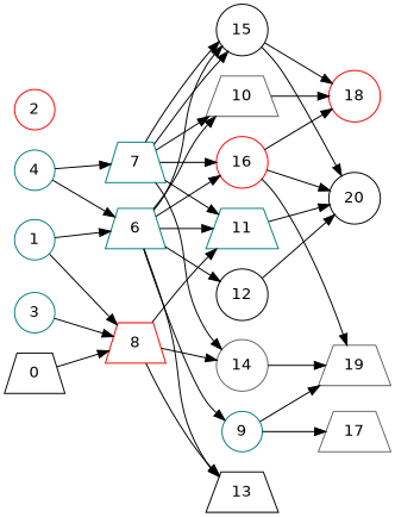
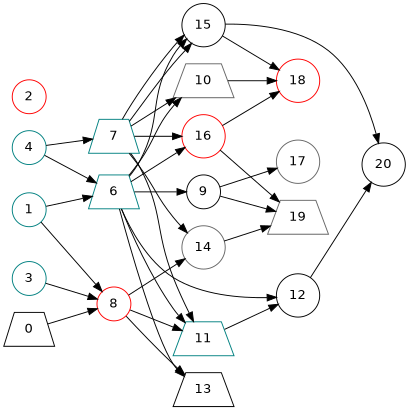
  digraph {
    fontname="DejaVu Sans"
    rankdir=LR
    node [alpha=0.05 color=teal fontname="DejaVu Sans" shape=circle]
    edge [fontname="DejaVu Sans"]
    1 [expect_size=43274240]
    6 [alpha=0.19 expect_size=47108096 shape=trapezium]
-   8 [alpha=0.07 color=red expect_size=49264640 shape=trapezium]
-   9 [expect_size=33039360]
+   8 [alpha=0.07 color=red expect_size=49264640]
+   9 [color=black expect_size=33039360]
    10 [alpha=0.04 color=gray40 expect_size=8948736 shape=trapezium]
    11 [alpha=0.11 expect_size=19351552 shape=trapezium]
    12 [alpha=0.10 color=black expect_size=31496192]
    13 [alpha=0.11 color=black expect_size=16389120 shape=trapezium]
    15 [alpha=0.19 color=black expect_size=21222400]
    16 [alpha=0.00 color=red expect_size=41144320]
    14 [alpha=0.09 color=gray40 expect_size=7574528]
-   17 [alpha=0.00 color=gray40 expect_size=39628800 shape=trapezium]
+   17 [alpha=0.00 color=gray40 expect_size=39628800]
    19 [alpha=0.14 color=gray40 expect_size=38395904 shape=trapezium]
    18 [alpha=0.06 color=red expect_size=21839872]
    20 [alpha=0.03 color=black expect_size=51069952]
    2 [alpha=0.14 color=red expect_size=27592704]
    3 [alpha=0.16 expect_size=32161792]
    4 [alpha=0.06 expect_size=45687808]
    7 [alpha=0.12 expect_size=22572032 shape=trapezium]
    n20 [alpha=0.08 color=black expect_size=8186880 label=0 shape=trapezium]
    1 -> 6
    1 -> 8
    6 -> 9
    6 -> 10
    6 -> 11
    6 -> 12
    6 -> 13
    6 -> 15
    6 -> 16
    8 -> 11
    8 -> 13
    8 -> 14
    9 -> 17
    9 -> 19
    10 -> 18
-   11 -> 20
+   11 -> 12
    12 -> 20
    15 -> 18
    15 -> 20
    16 -> 19
    16 -> 18
-   16 -> 20
    14 -> 19
    3 -> 8
    4 -> 6
    4 -> 7
    7 -> 10
    7 -> 11
    7 -> 15
    7 -> 15
    7 -> 16
    7 -> 14
    n20 -> 8
  }
